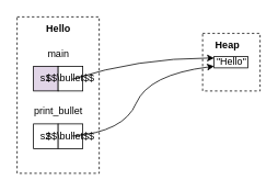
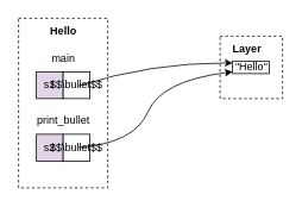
  <mxCell id="0" />
  <mxCell id="1" parent="0" />
  <mxCell id="2" value="" style="rounded=0;whiteSpace=wrap;html=1;dashed=1;" vertex="1" parent="1"><mxGeometry x="246" y="40" width="70" height="70" as="geometry" /></mxCell>
- <mxCell id="3" value="&lt;b&gt;Heap&lt;/b&gt;" style="text;html=1;align=center;verticalAlign=middle;resizable=0;points=[];autosize=1;strokeColor=none;fillColor=none;" vertex="1" parent="1"><mxGeometry x="250.5" y="40" width="50" height="30" as="geometry" /></mxCell>
+ <mxCell id="3" value="&lt;b&gt;Layer&lt;/b&gt;" style="text;html=1;align=center;verticalAlign=middle;resizable=0;points=[];autosize=1;strokeColor=none;fillColor=none;" vertex="1" parent="1"><mxGeometry x="250.5" y="40" width="50" height="30" as="geometry" /></mxCell>
  <mxCell id="4" value="" style="rounded=0;whiteSpace=wrap;html=1;" vertex="1" parent="1"><mxGeometry x="260" y="68" width="41" height="14" as="geometry" /></mxCell>
  <mxCell id="5" value="&quot;Hello&quot;" style="text;html=1;align=center;verticalAlign=middle;resizable=0;points=[];autosize=1;strokeColor=none;fillColor=none;" vertex="1" parent="1"><mxGeometry x="250.5" y="60" width="60" height="30" as="geometry" /></mxCell>
  <mxCell id="6" value="Untitled Layer" parent="0" />
  <mxCell id="7" value="" style="rounded=0;whiteSpace=wrap;html=1;dashed=1;" vertex="1" parent="6"><mxGeometry x="20" y="20" width="100" height="190" as="geometry" /></mxCell>
  <mxCell id="8" value="&lt;b&gt;Hello&lt;/b&gt;" style="text;html=1;align=center;verticalAlign=middle;resizable=0;points=[];autosize=1;strokeColor=none;fillColor=none;" vertex="1" parent="6"><mxGeometry x="40" y="20" width="60" height="30" as="geometry" /></mxCell>
  <mxCell id="9" value="s1" style="rounded=0;whiteSpace=wrap;html=1;fillColor=#e1d5e7;" vertex="1" parent="6"><mxGeometry x="40" y="80" width="30" height="30" as="geometry" /></mxCell>
  <mxCell id="10" value="$$\bullet$$" style="rounded=0;whiteSpace=wrap;html=1;" vertex="1" parent="6"><mxGeometry x="70" y="80" width="30" height="30" as="geometry" /></mxCell>
  <mxCell id="11" value="main" style="text;html=1;align=center;verticalAlign=middle;resizable=0;points=[];autosize=1;strokeColor=none;fillColor=none;" vertex="1" parent="6"><mxGeometry x="45" y="50" width="50" height="30" as="geometry" /></mxCell>
  <mxCell id="12" value="" style="endArrow=classic;html=1;rounded=0;curved=1;" edge="1" parent="6"><mxGeometry width="50" height="50" relative="1" as="geometry"><mxPoint x="87" y="95.789" as="sourcePoint" /><mxPoint x="260" y="70" as="targetPoint" /><Array as="points"><mxPoint x="167" y="70" /></Array></mxGeometry></mxCell>
- <mxCell id="13" value="s2" style="rounded=0;whiteSpace=wrap;html=1;" vertex="1" parent="6"><mxGeometry x="40" y="150" width="30" height="30" as="geometry" /></mxCell>
+ <mxCell id="13" value="s2" style="rounded=0;whiteSpace=wrap;html=1;fillColor=#e1d5e7;" vertex="1" parent="6"><mxGeometry x="40" y="150" width="30" height="30" as="geometry" /></mxCell>
  <mxCell id="14" value="$$\bullet$$" style="rounded=0;whiteSpace=wrap;html=1;" vertex="1" parent="6"><mxGeometry x="70" y="150" width="30" height="30" as="geometry" /></mxCell>
  <mxCell id="15" value="print_bullet" style="text;html=1;align=center;verticalAlign=middle;resizable=0;points=[];autosize=1;strokeColor=none;fillColor=none;" vertex="1" parent="6"><mxGeometry x="30" y="120" width="80" height="30" as="geometry" /></mxCell>
  <mxCell id="16" value="" style="endArrow=classic;html=1;rounded=0;curved=1;" edge="1" parent="6"><mxGeometry width="50" height="50" relative="1" as="geometry"><mxPoint x="87" y="164.789" as="sourcePoint" /><mxPoint x="260" y="80" as="targetPoint" /><Array as="points"><mxPoint x="150" y="160" /><mxPoint x="180" y="90" /></Array></mxGeometry></mxCell>
